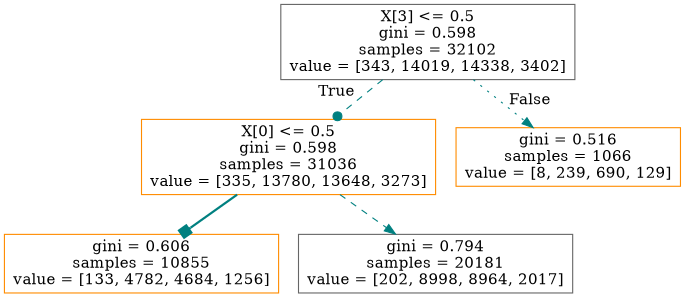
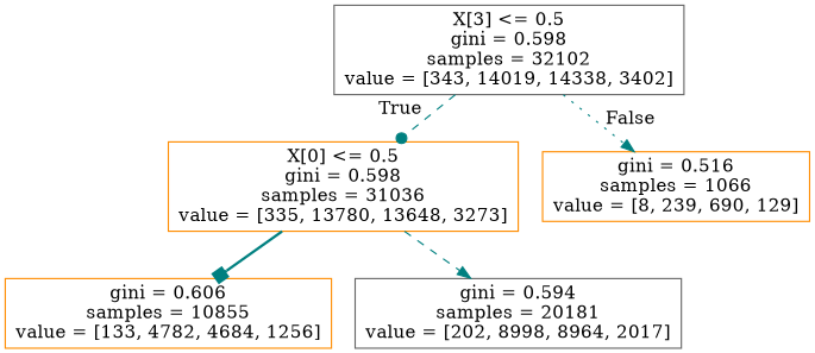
  digraph {
    node [shape=box color=darkorange]
    edge [color=teal style=dashed arrowhead=normal]
    n1 [label="X[3] <= 0.5\ngini = 0.598\nsamples = 32102\nvalue = [343, 14019, 14338, 3402]" color=gray40]
    n2 [label="X[0] <= 0.5\ngini = 0.598\nsamples = 31036\nvalue = [335, 13780, 13648, 3273]"]
    n3 [label="gini = 0.516\nsamples = 1066\nvalue = [8, 239, 690, 129]"]
    n4 [label="gini = 0.606\nsamples = 10855\nvalue = [133, 4782, 4684, 1256]"]
-   n5 [label="gini = 0.794\nsamples = 20181\nvalue = [202, 8998, 8964, 2017]" color=gray40]
+   n5 [label="gini = 0.594\nsamples = 20181\nvalue = [202, 8998, 8964, 2017]" color=gray40]
    n1 -> n2 [headlabel=True labelangle=45 labeldistance=2.5 arrowhead=dot]
    n1 -> n3 [headlabel=False labelangle=-45 labeldistance=2.5 style=dotted]
    n2 -> n4 [style=bold arrowhead=box]
    n2 -> n5
  }
